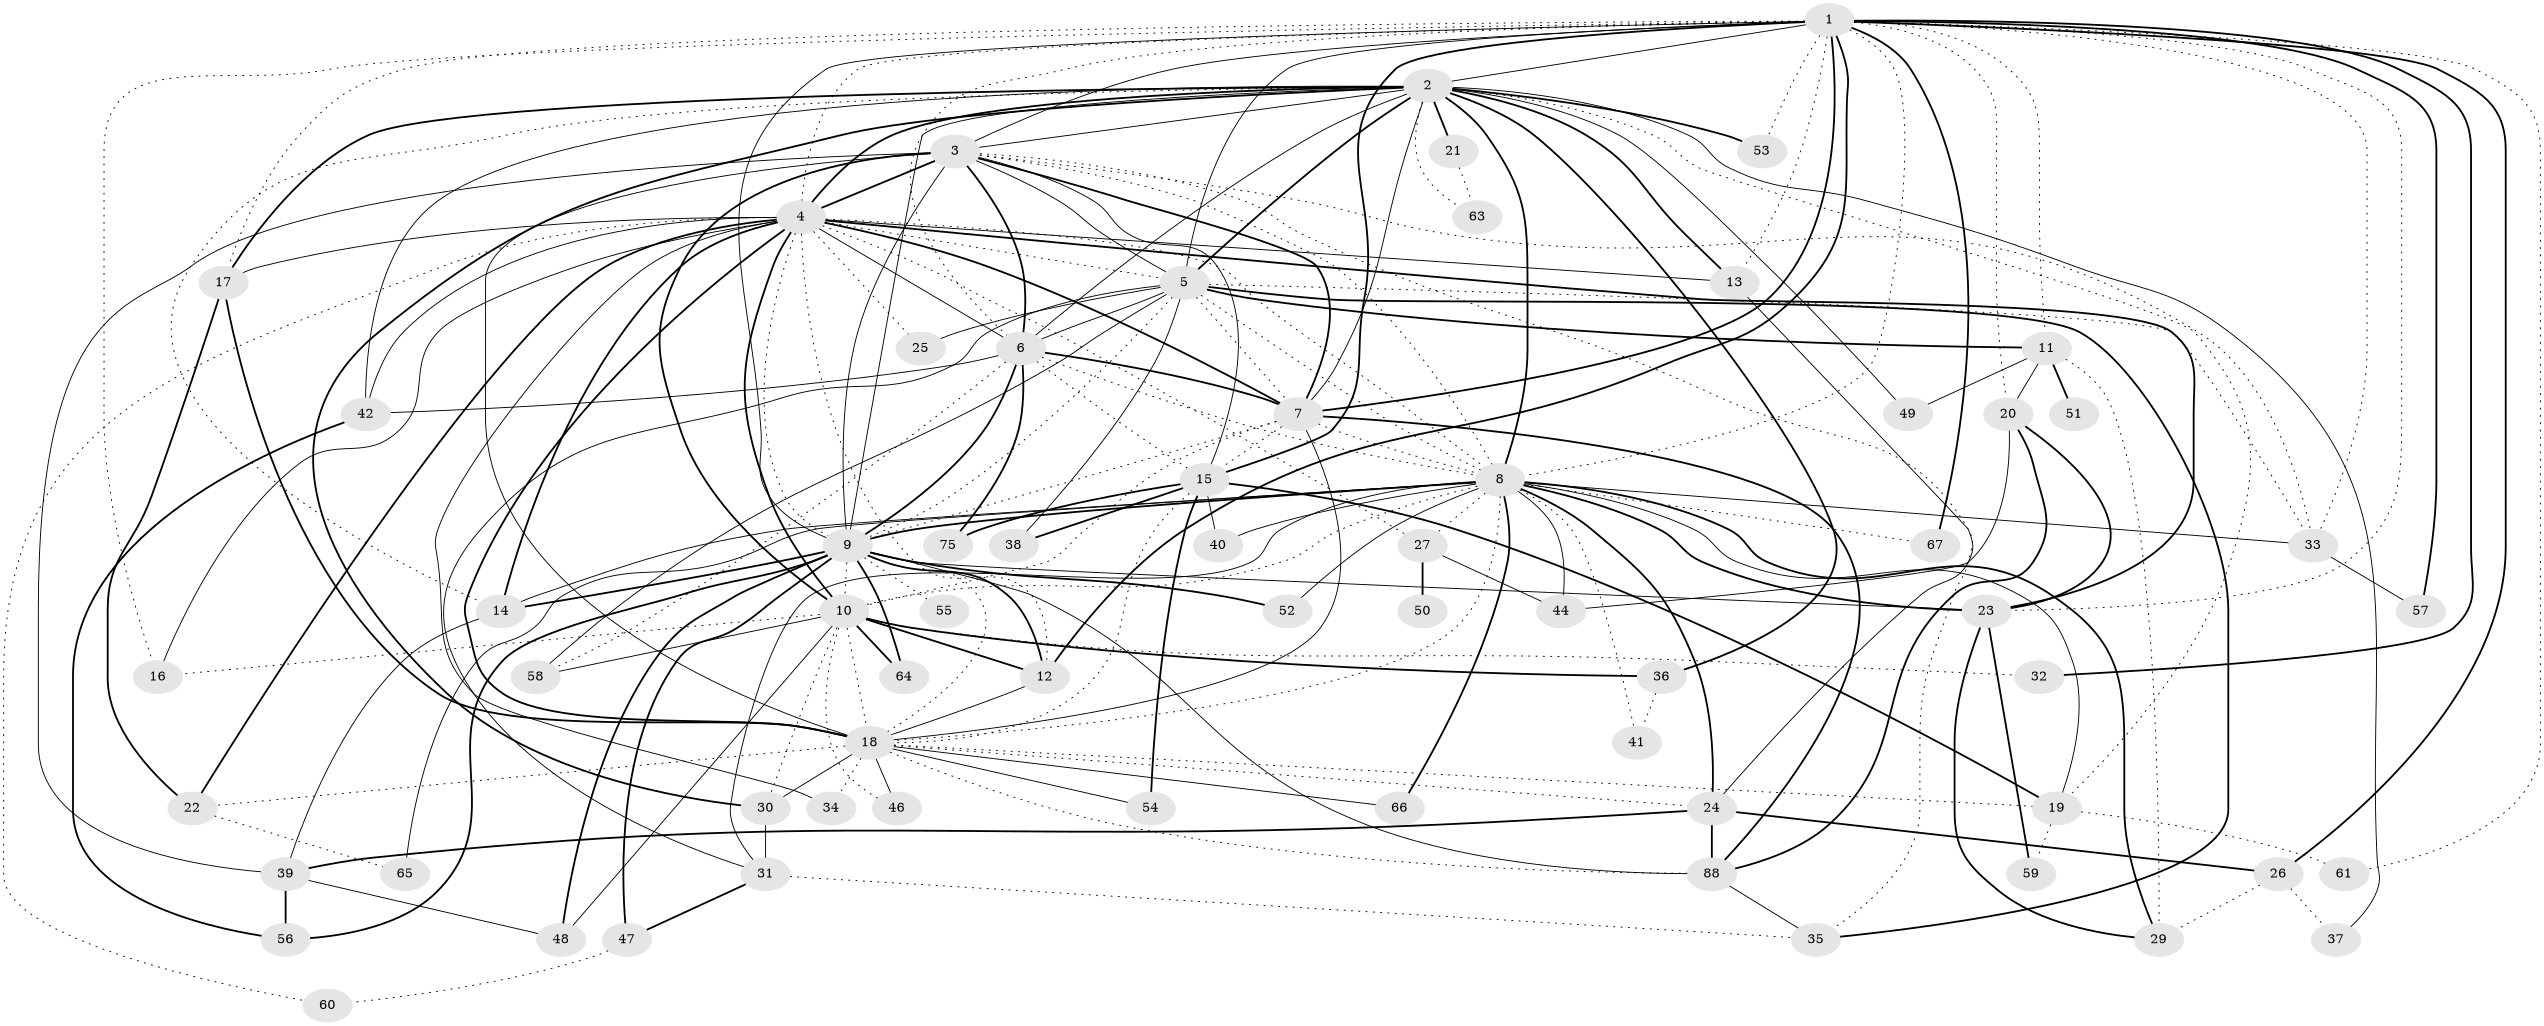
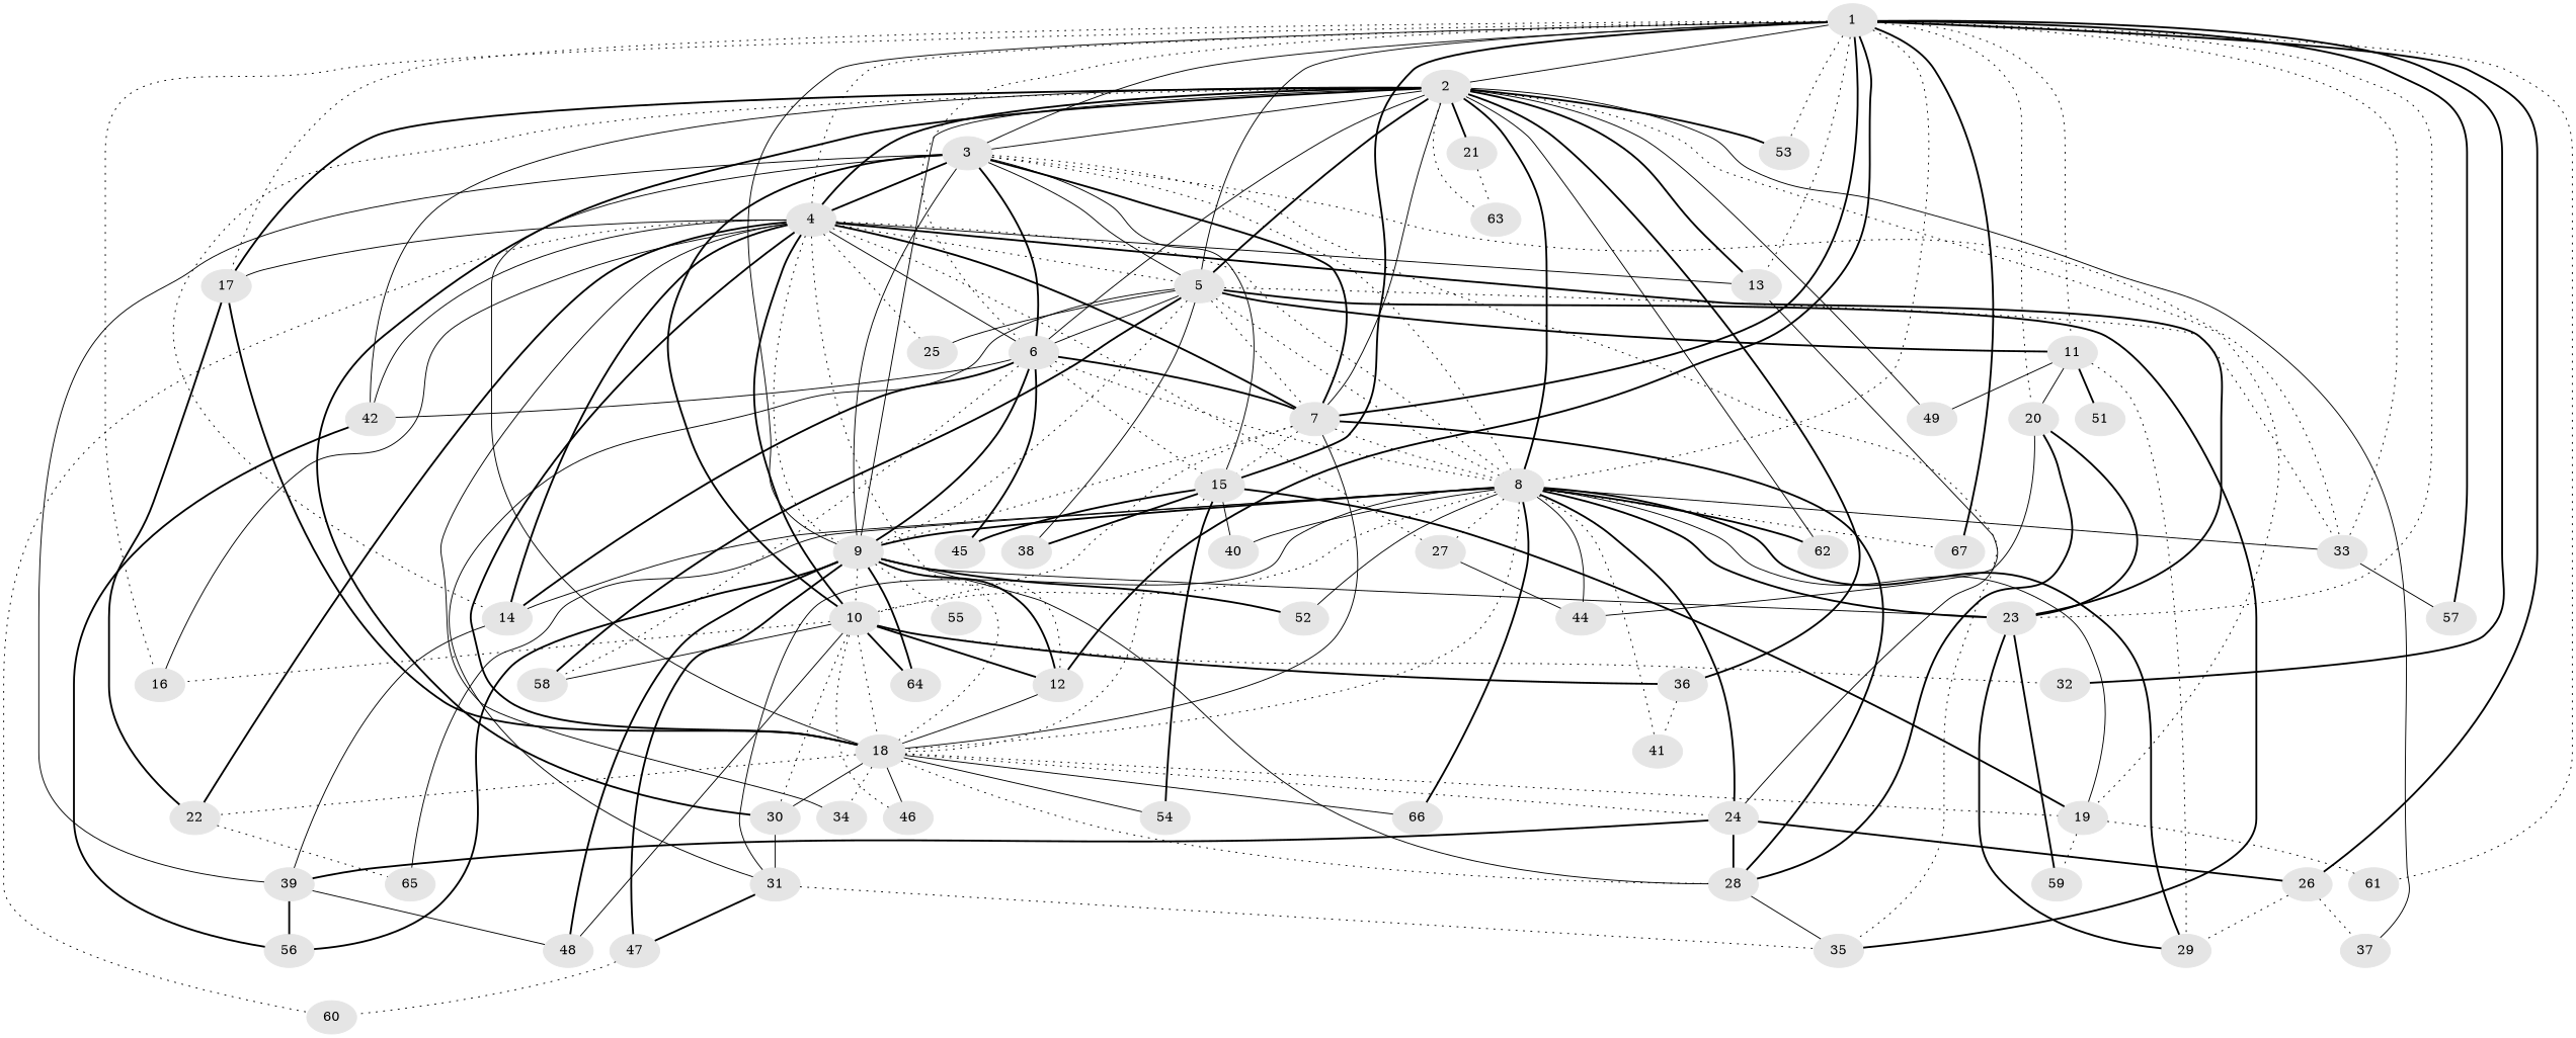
  graph {
    node [color=gray90 style=filled]
    edge [style=bold weight=1.0]
    1
    2
    3
    4
    5
    6
    7
    8
    9
    11
    12
    13
    15
    16
    17
    20
    23
    26
    32
    33
    53
    57
    61
    67
    14
    19
    21
    30
    36
    37
    42
    49
+   62
    63
    10
    18
    35
    39
    22
    25
    27
    34
    60
    31
    38
    58
-   45 [label=75]
-   28 [label=88]
+   45
+   28
    24
    29
    40
    41
    44
    52
    65
    66
    47
    48
    55
    56
    64
    51
    54
    59
    46
-   50
    1 -- 2 [style=solid weight=2.0]
    1 -- 3 [style=solid weight=2.0]
    1 -- 4 [style=dotted weight=2.0]
    1 -- 5 [style=solid weight=2.0]
    1 -- 6 [style=dotted weight=2.0]
    1 -- 7 [weight=2.0]
    1 -- 8 [style=dotted weight=3.0]
    1 -- 9 [style=solid weight=2.0]
    1 -- 11 [style=dotted]
    1 -- 12
    1 -- 13 [style=dotted]
    1 -- 15
    1 -- 16 [style=dotted weight=2.0]
    1 -- 17 [style=dotted]
    1 -- 20 [style=dotted weight=4.0]
    1 -- 23 [style=dotted]
    1 -- 26
    1 -- 32
    1 -- 33 [style=dotted]
    1 -- 53 [style=dotted]
    1 -- 57
    1 -- 61 [style=dotted]
    1 -- 67
    2 -- 3 [style=solid]
    2 -- 4
    2 -- 5
    2 -- 6 [style=solid]
    2 -- 7 [style=solid]
    2 -- 8 [weight=2.0]
    2 -- 9 [style=solid weight=2.0]
    2 -- 13
    2 -- 17
    2 -- 53
    2 -- 14 [style=dotted]
    2 -- 19 [style=dotted]
    2 -- 21
    2 -- 30
    2 -- 36
    2 -- 37 [style=solid]
    2 -- 42 [style=solid]
    2 -- 49 [style=solid]
+   2 -- 62 [style=solid]
    2 -- 63 [style=dotted]
    3 -- 4 [weight=2.0]
    3 -- 5 [style=solid]
    3 -- 6
    3 -- 7 [weight=2.0]
    3 -- 8 [style=dotted]
    3 -- 9 [style=solid]
    3 -- 15 [style=solid]
    3 -- 33 [style=dotted]
    3 -- 10 [weight=2.0]
    3 -- 18 [style=solid weight=14.0]
    3 -- 35 [style=dotted]
    3 -- 39 [style=solid]
    4 -- 5 [style=dotted]
    4 -- 6 [style=solid]
    4 -- 7 [weight=2.0]
    4 -- 8 [style=dotted]
    4 -- 9 [style=dotted weight=2.0]
    4 -- 12 [style=dotted]
    4 -- 13 [style=solid]
    4 -- 16 [style=solid]
    4 -- 17 [style=solid]
    4 -- 23
    4 -- 14
    4 -- 42 [style=solid]
    4 -- 10
    4 -- 18 [weight=2.0]
    4 -- 22
    4 -- 25 [style=dotted]
    4 -- 27 [style=dotted]
    4 -- 34 [style=solid]
    4 -- 60 [style=dotted]
    5 -- 6 [style=solid weight=2.0]
    5 -- 7 [style=dotted]
    5 -- 8 [style=dotted weight=2.0]
    5 -- 9 [style=dotted]
    5 -- 11
    5 -- 33 [style=dotted]
    5 -- 35
    5 -- 25 [style=solid]
    5 -- 31 [style=solid]
    5 -- 38 [style=solid]
-   5 -- 58 [style=solid]
+   5 -- 58
    6 -- 7 [weight=2.0]
    6 -- 8 [style=dotted]
    6 -- 9
    6 -- 15 [style=dotted]
-   9 -- 14
+   6 -- 14
    6 -- 42 [style=solid weight=2.0]
    6 -- 58 [style=dotted]
    6 -- 45
    7 -- 8 [style=dotted]
    7 -- 9 [style=dotted weight=2.0]
    7 -- 15 [style=dotted]
    7 -- 10 [style=dotted weight=10.0]
    7 -- 18 [style=solid]
    7 -- 28
    8 -- 9 [weight=2.0]
    8 -- 23 [weight=2.0]
    8 -- 33 [style=solid]
    8 -- 67 [style=dotted]
    8 -- 14 [style=solid]
    8 -- 19 [style=solid]
+   8 -- 62
    8 -- 10 [style=dotted]
    8 -- 18 [style=dotted]
    8 -- 27 [style=dotted]
    8 -- 31 [style=solid]
    8 -- 24
    8 -- 29
    8 -- 40 [style=solid]
    8 -- 41 [style=dotted]
    8 -- 44 [style=solid]
    8 -- 52 [style=solid]
    8 -- 65 [style=solid]
    8 -- 66
    9 -- 12
    9 -- 23 [style=solid]
    9 -- 10 [style=dotted]
    9 -- 18 [style=dotted]
    9 -- 28 [style=solid]
    9 -- 52
    9 -- 47
    9 -- 48
    9 -- 55 [style=dotted]
    9 -- 56
    9 -- 64
    11 -- 20 [style=solid]
    11 -- 49 [style=solid]
    11 -- 29 [style=dotted]
    11 -- 51
    12 -- 18 [style=solid]
    13 -- 24 [style=solid]
    15 -- 19
    15 -- 18 [style=dotted]
    15 -- 38
    15 -- 45
    15 -- 40 [style=solid]
    15 -- 54
    17 -- 18
    17 -- 22
    20 -- 23
    20 -- 28
    20 -- 44 [style=solid]
    23 -- 29
    23 -- 59
    26 -- 37 [style=dotted]
    26 -- 29 [style=dotted]
    33 -- 57 [style=solid]
    14 -- 39 [style=solid]
    19 -- 61 [style=dotted]
    19 -- 59 [style=dotted]
    21 -- 63 [style=dotted]
    30 -- 31 [style=solid]
    36 -- 41 [style=dotted]
    42 -- 56
    10 -- 12 [weight=2.0]
    10 -- 16 [style=dotted]
    10 -- 32 [style=dotted]
    10 -- 30 [style=dotted]
    10 -- 36
    10 -- 18 [style=dotted weight=2.0]
    10 -- 58 [style=solid]
    10 -- 48 [style=solid]
    10 -- 64
    10 -- 46 [style=dotted]
    18 -- 19 [style=dotted]
    18 -- 30 [style=solid]
    18 -- 22 [style=dotted]
    18 -- 34 [style=dotted]
    18 -- 28 [style=dotted weight=2.0]
    18 -- 24 [style=dotted]
    18 -- 66 [style=solid]
    18 -- 54 [style=solid]
    18 -- 46 [style=solid]
    39 -- 48 [style=solid]
    39 -- 56
    22 -- 65 [style=dotted]
    27 -- 44 [style=solid]
-   27 -- 50
    31 -- 35 [style=dotted]
    31 -- 47
    28 -- 35 [style=solid]
    24 -- 26
    24 -- 39
    24 -- 28
    47 -- 60 [style=dotted]
  }
